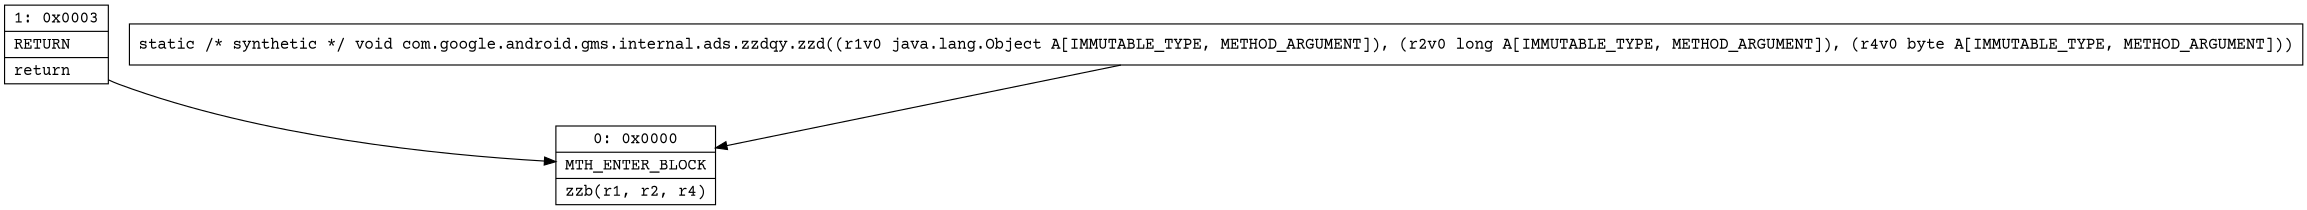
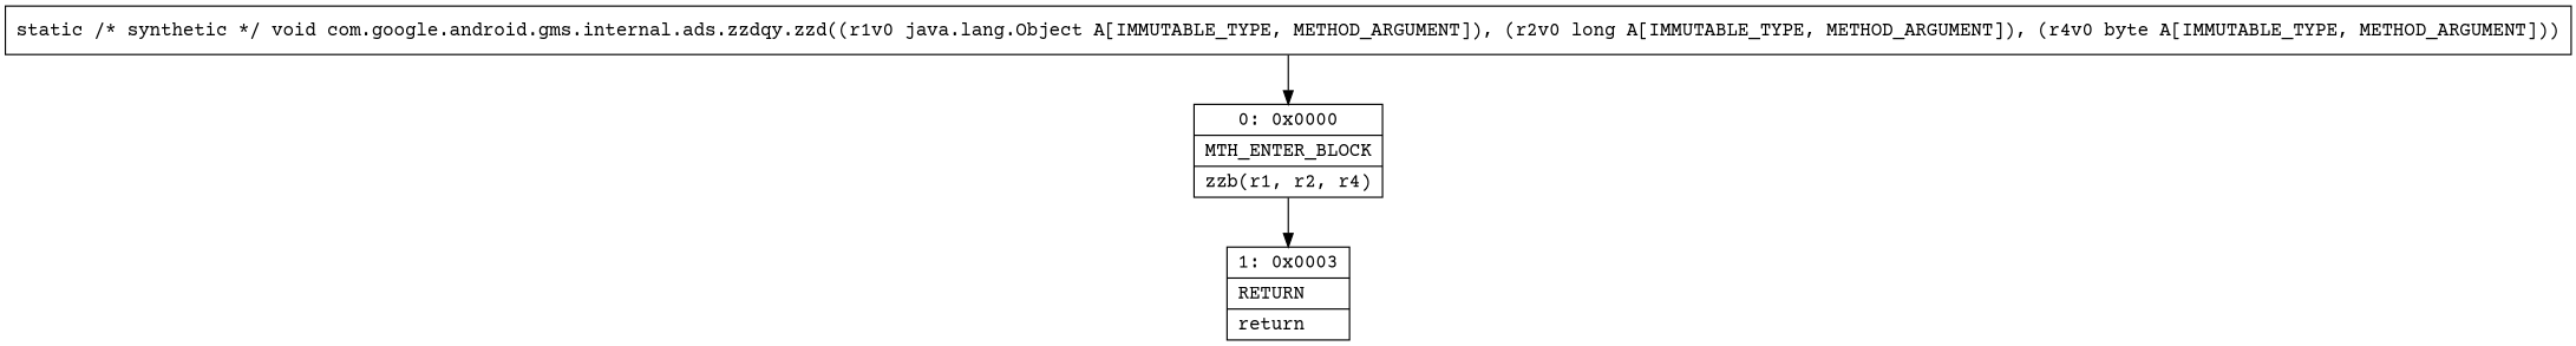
  digraph {
    fontname="Courier Prime"
    node [shape=record fontname="Courier Prime"]
    edge [fontname="Courier Prime"]
    n1 [label="{0\:\ 0x0000|MTH_ENTER_BLOCK\l|zzb(r1, r2, r4)\l}"]
    n2 [label="{1\:\ 0x0003|RETURN\l|return\l}"]
    n3 [label="{static \/* synthetic *\/ void com.google.android.gms.internal.ads.zzdqy.zzd((r1v0 java.lang.Object A[IMMUTABLE_TYPE, METHOD_ARGUMENT]), (r2v0 long A[IMMUTABLE_TYPE, METHOD_ARGUMENT]), (r4v0 byte A[IMMUTABLE_TYPE, METHOD_ARGUMENT])) }"]
-   n2 -> n1
+   n1 -> n2
    n3 -> n1
  }
